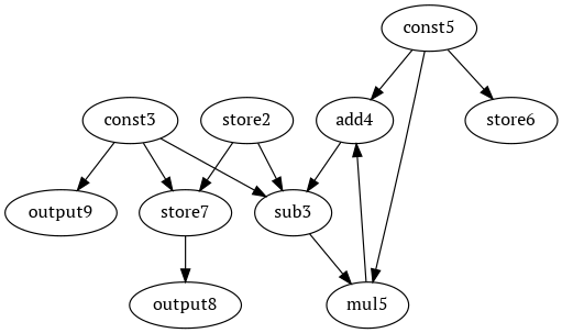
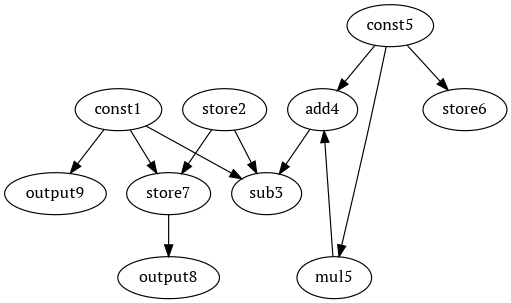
  digraph {
    fontname="PT Serif"
    node [fontname="PT Serif" opcode=const]
    edge [fontname="PT Serif" operand=0]
    n1 [label=const5]
    add4 [opcode=add]
    mul5 [opcode=mul]
    store6 [opcode=store]
    sub3 [opcode=sub]
-   const1 [label=const3]
+   const1
    n7 [label=store7 opcode=mul]
    output9 [opcode=output]
    output8 [opcode=output]
    n10 [label=store2]
    n1 -> add4
    n1 -> mul5
    n1 -> store6
    add4 -> sub3 [operand=1]
    mul5 -> add4 [operand=1]
-   sub3 -> mul5 [operand=1]
    const1 -> sub3
    const1 -> n7
    const1 -> output9
    n7 -> output8
    n10 -> sub3 [operand=1]
    n10 -> n7 [operand=1]
  }
